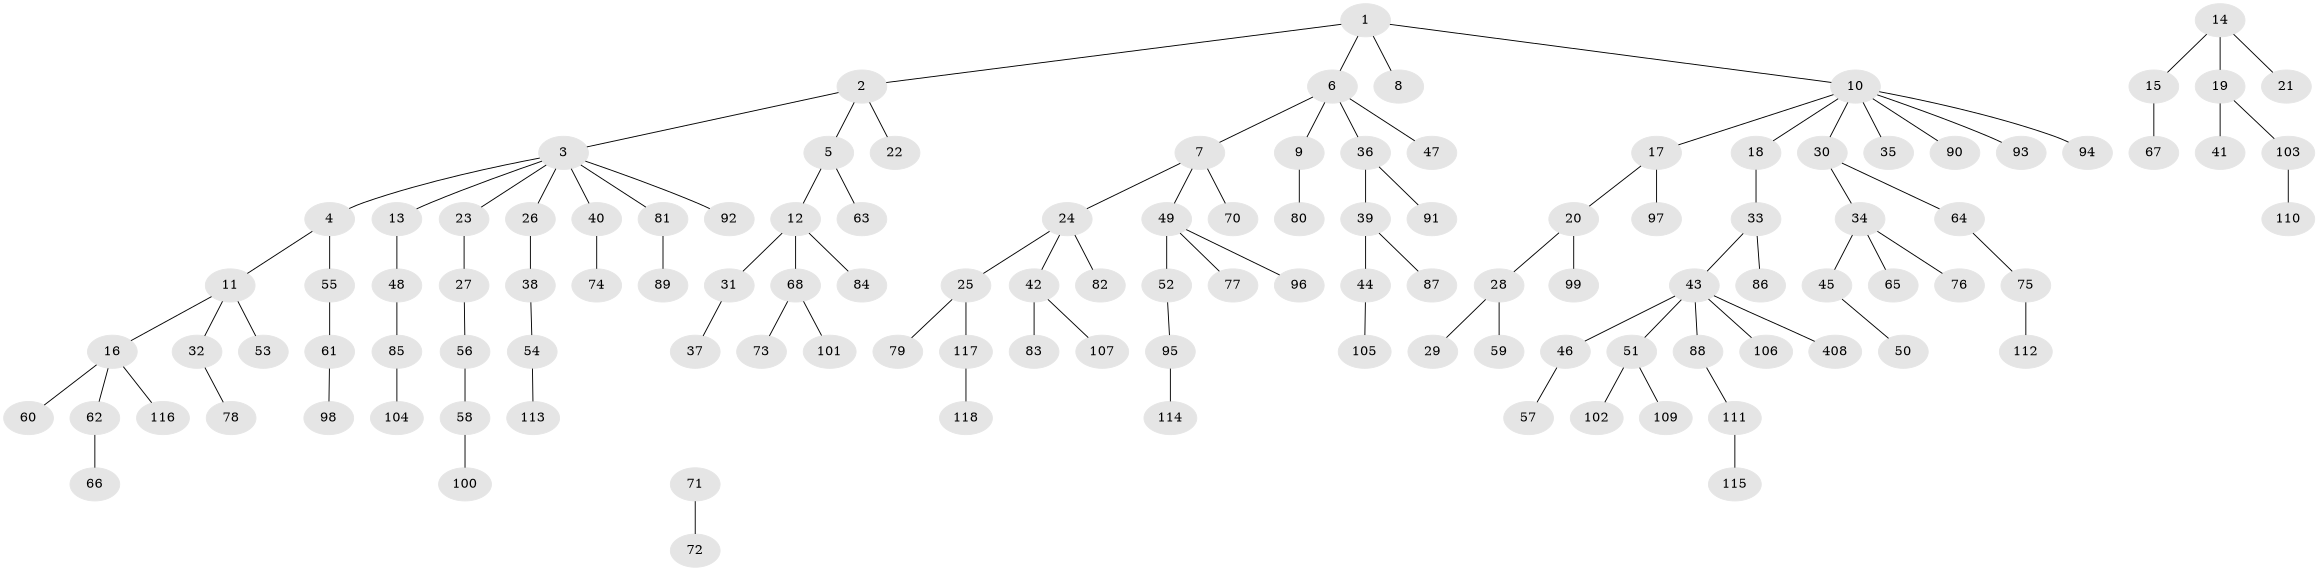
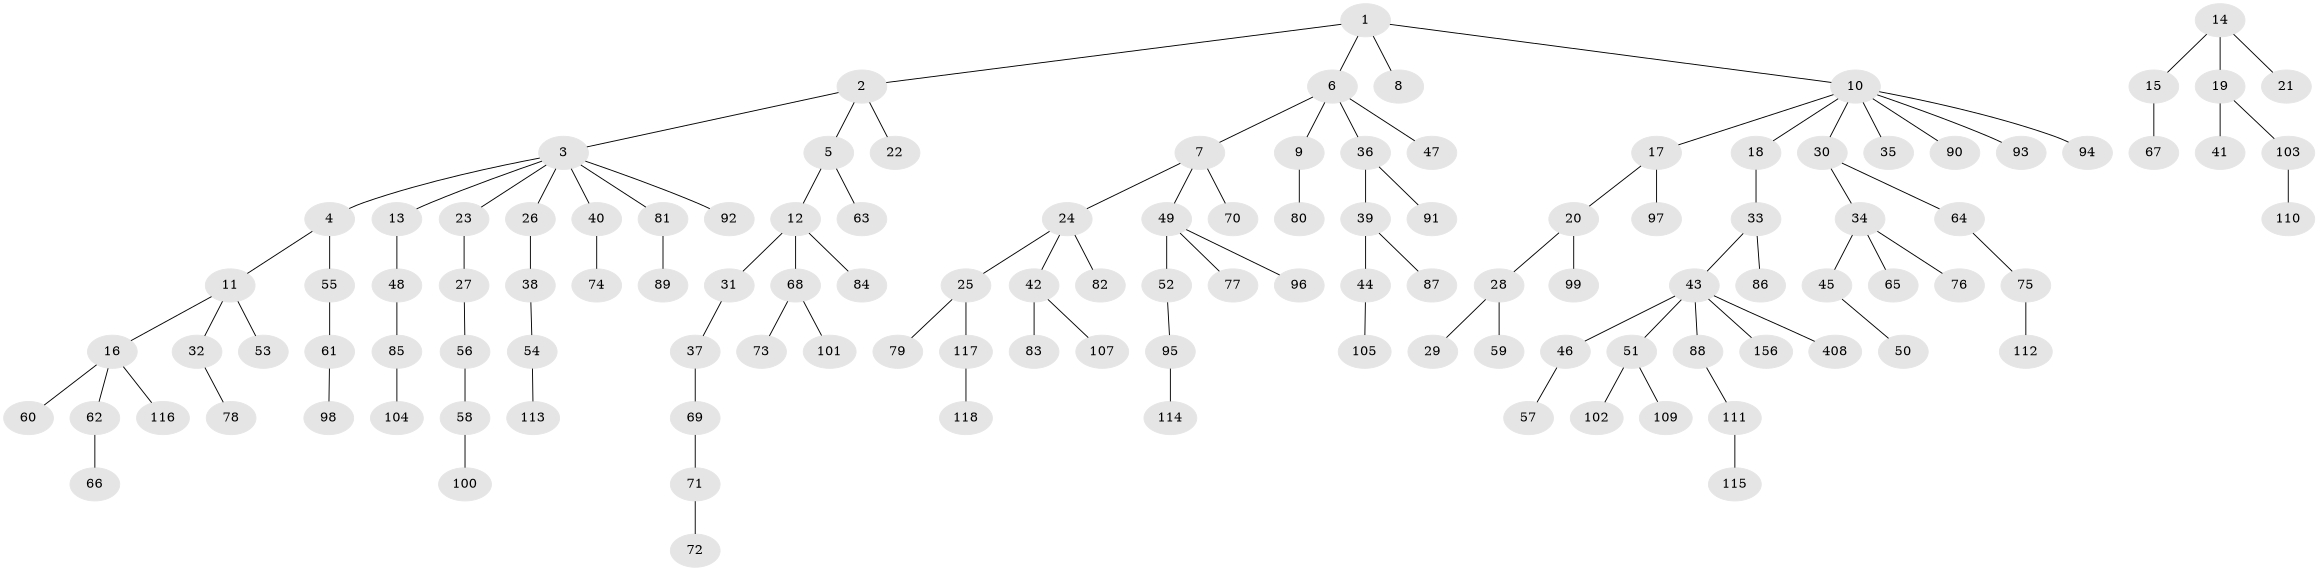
  graph {
    node [color=gray90 style=filled]
    1
    2
    6
    8
    10
    3
    5
    22
    7
    9
    36
    47
    17
    18
    30
    35
    90
    93
    94
    14
    15
    19
    21
    4
    13
    23
    26
    40
    81
    92
    12
    63
    11
    55
    48
    27
    38
    74
    89
    16
    32
    53
    61
    31
    68
    84
    24
    49
    70
    80
    39
    91
    25
    42
    82
    52
    77
    96
    20
    97
    33
    34
    64
    60
    62
    116
    78
    37
    73
    101
    85
    67
    41
    103
    66
    28
    99
    43
    86
    110
    29
    59
    56
    79
    117
    83
    107
    118
    54
    58
    45
    65
    76
    75
+   69
    46
    51
    88
-   106
+   106 [label=156]
    n100 [label=408]
    50
    44
    87
    71
    113
    105
    57
    102
    109
    111
    104
    95
    114
    98
    100
    112
    72
    115
    1 -- 2
    1 -- 6
    1 -- 8
    1 -- 10
    2 -- 3
    2 -- 5
    2 -- 22
    6 -- 7
    6 -- 9
    6 -- 36
    6 -- 47
    10 -- 17
    10 -- 18
    10 -- 30
    10 -- 35
    10 -- 90
    10 -- 93
    10 -- 94
    3 -- 4
    3 -- 13
    3 -- 23
    3 -- 26
    3 -- 40
    3 -- 81
    3 -- 92
    5 -- 12
    5 -- 63
    7 -- 24
    7 -- 49
    7 -- 70
    9 -- 80
    36 -- 39
    36 -- 91
    17 -- 20
    17 -- 97
    18 -- 33
    30 -- 34
    30 -- 64
    14 -- 15
    14 -- 19
    14 -- 21
    15 -- 67
    19 -- 41
    19 -- 103
    4 -- 11
    4 -- 55
    13 -- 48
    23 -- 27
    26 -- 38
    40 -- 74
    81 -- 89
    12 -- 31
    12 -- 68
    12 -- 84
    11 -- 16
    11 -- 32
    11 -- 53
    55 -- 61
    48 -- 85
    27 -- 56
    38 -- 54
    16 -- 60
    16 -- 62
    16 -- 116
    32 -- 78
    61 -- 98
    31 -- 37
    68 -- 73
    68 -- 101
    24 -- 25
    24 -- 42
    24 -- 82
    49 -- 52
    49 -- 77
    49 -- 96
    39 -- 44
    39 -- 87
    25 -- 79
    25 -- 117
    42 -- 83
    42 -- 107
    52 -- 95
    20 -- 28
    20 -- 99
    33 -- 43
    33 -- 86
    34 -- 45
    34 -- 65
    34 -- 76
    64 -- 75
    62 -- 66
+   37 -- 69
    85 -- 104
    103 -- 110
    28 -- 29
    28 -- 59
    43 -- 46
    43 -- 51
    43 -- 88
    43 -- 106
    43 -- n100
    56 -- 58
    117 -- 118
    54 -- 113
    58 -- 100
    45 -- 50
    75 -- 112
+   69 -- 71
    46 -- 57
    51 -- 102
    51 -- 109
    88 -- 111
    44 -- 105
    71 -- 72
    111 -- 115
    95 -- 114
  }
